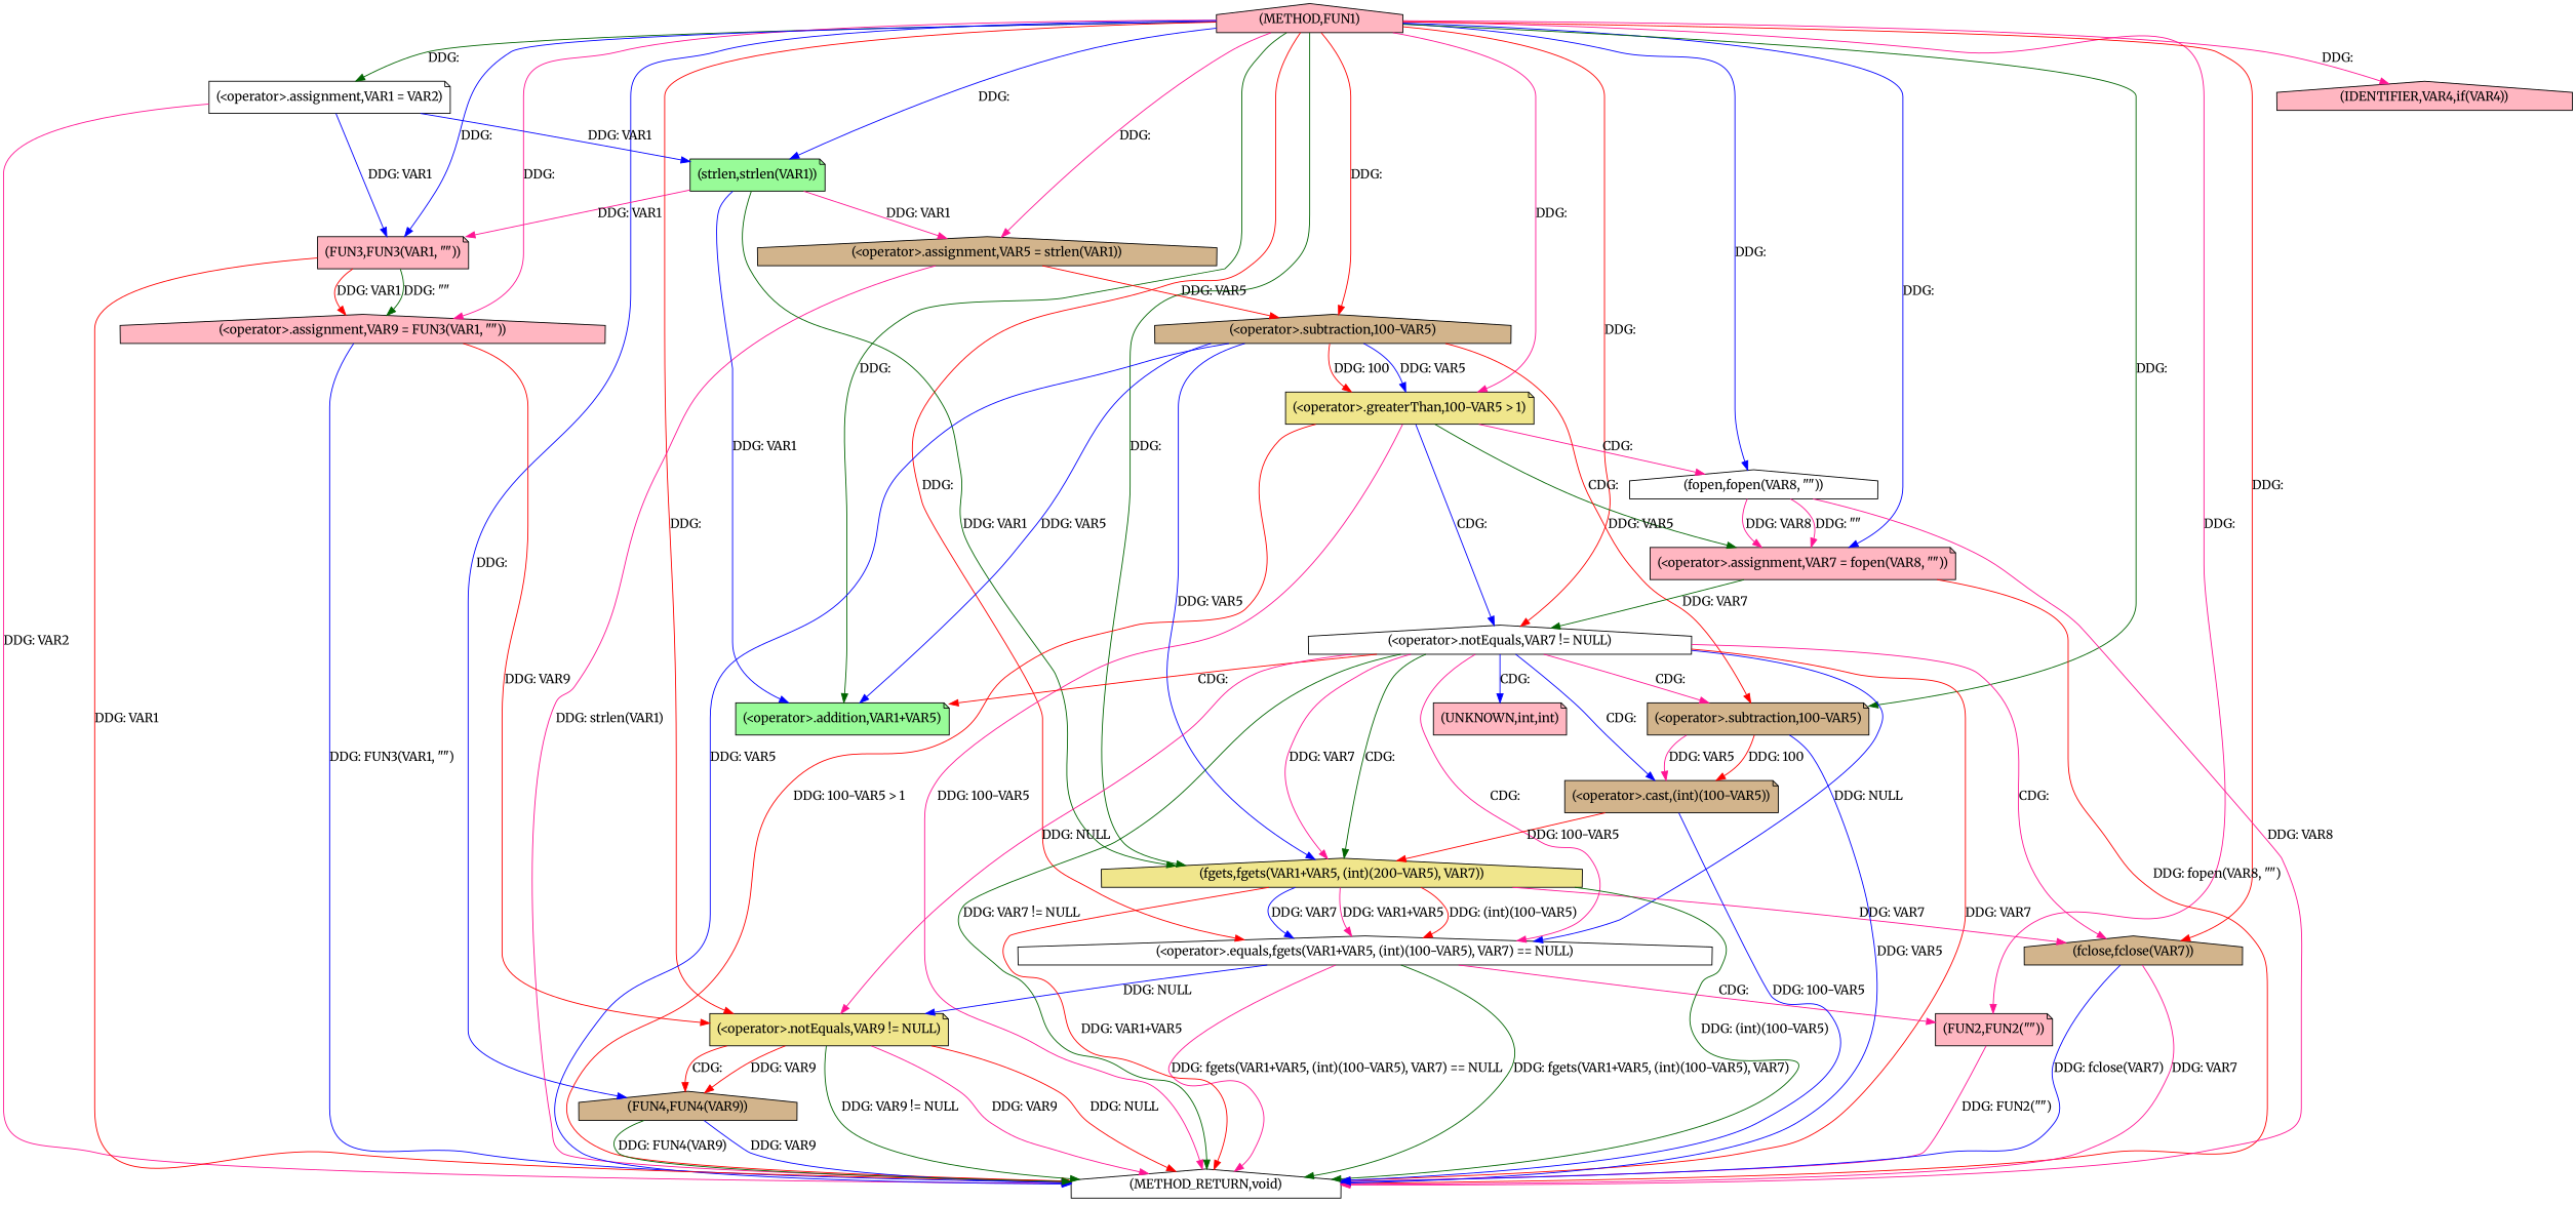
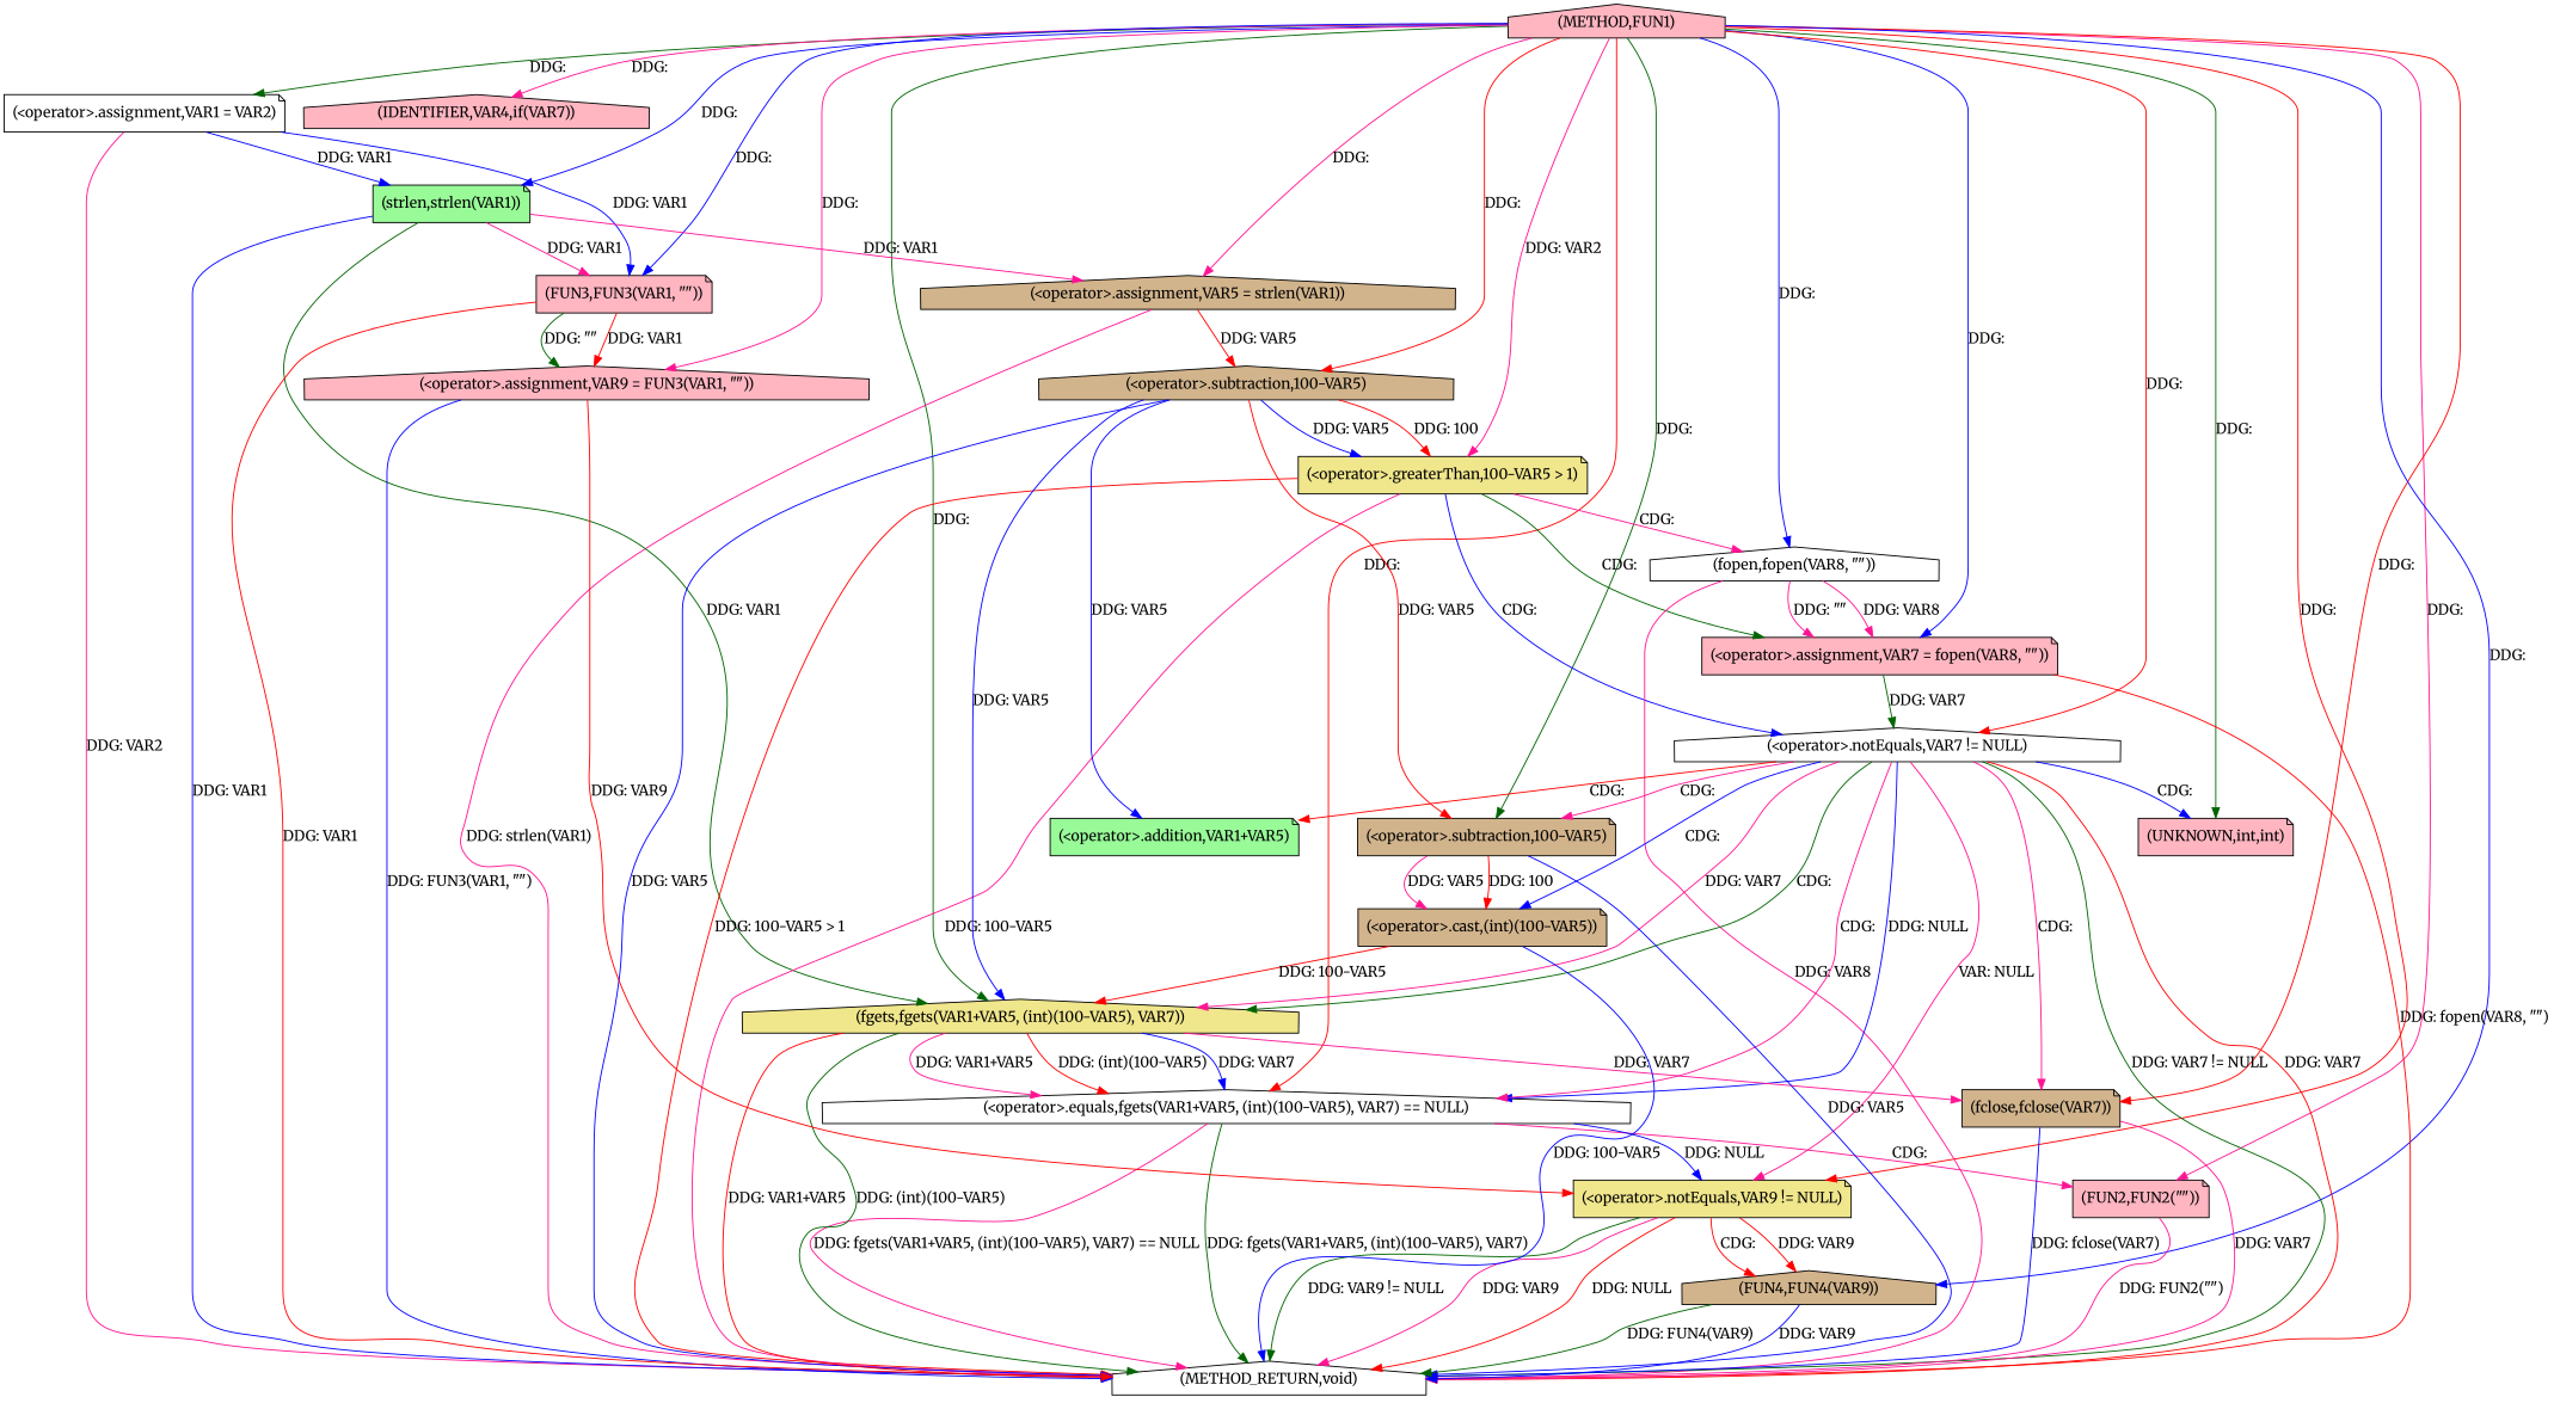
  digraph {
    fontname=Merriweather
    node [fillcolor=lightpink fontname=Merriweather shape=house style=filled]
    edge [color=deeppink fontname=Merriweather]
    n1 [label="(METHOD,FUN1)"]
    n2 [fillcolor=white label="(<operator>.assignment,VAR1 = VAR2)" shape=note]
-   n3 [label="(IDENTIFIER,VAR4,if(VAR4))"]
+   n3 [label="(IDENTIFIER,VAR4,if(VAR7))"]
    n4 [fillcolor=tan label="(<operator>.assignment,VAR5 = strlen(VAR1))"]
    n5 [fillcolor=palegreen label="(strlen,strlen(VAR1))" shape=note]
    n6 [fillcolor=khaki label="(<operator>.greaterThan,100-VAR5 > 1)" shape=note]
    n7 [fillcolor=tan label="(<operator>.subtraction,100-VAR5)"]
    n8 [label="(<operator>.assignment,VAR7 = fopen(VAR8, \"\"))" shape=note]
    n9 [fillcolor=white label="(fopen,fopen(VAR8, \"\"))"]
    n10 [fillcolor=white label="(<operator>.notEquals,VAR7 != NULL)"]
    n11 [fillcolor=white label="(<operator>.equals,fgets(VAR1+VAR5, (int)(100-VAR5), VAR7) == NULL)"]
-   n12 [fillcolor=khaki label="(fgets,fgets(VAR1+VAR5, (int)(200-VAR5), VAR7))"]
+   n12 [fillcolor=khaki label="(fgets,fgets(VAR1+VAR5, (int)(100-VAR5), VAR7))"]
    n13 [fillcolor=palegreen label="(<operator>.addition,VAR1+VAR5)" shape=note]
    n14 [fillcolor=tan label="(<operator>.subtraction,100-VAR5)" shape=note]
    n15 [label="(FUN2,FUN2(\"\"))" shape=note]
-   n16 [fillcolor=tan label="(fclose,fclose(VAR7))"]
+   n16 [fillcolor=tan label="(fclose,fclose(VAR7))" shape=note]
    n17 [label="(<operator>.assignment,VAR9 = FUN3(VAR1, \"\"))"]
    n18 [label="(FUN3,FUN3(VAR1, \"\"))" shape=note]
    n19 [fillcolor=khaki label="(<operator>.notEquals,VAR9 != NULL)" shape=note]
    n20 [fillcolor=tan label="(FUN4,FUN4(VAR9))"]
    n21 [fillcolor=white label="(METHOD_RETURN,void)"]
    n22 [fillcolor=tan label="(<operator>.cast,(int)(100-VAR5))" shape=note]
    n23 [label="(UNKNOWN,int,int)" shape=note]
    n1 -> n2 [color=darkgreen label="DDG: "]
    n1 -> n3 [label="DDG: "]
    n1 -> n4 [label="DDG: "]
    n1 -> n5 [color=blue label="DDG: "]
-   n1 -> n6 [label="DDG: "]
+   n1 -> n6 [label="DDG: VAR2"]
    n1 -> n7 [color=red label="DDG: "]
    n1 -> n8 [color=blue label="DDG: "]
    n1 -> n9 [color=blue label="DDG: "]
    n1 -> n10 [color=red label="DDG: "]
    n1 -> n11 [color=red label="DDG: "]
    n1 -> n12 [color=darkgreen label="DDG: "]
-   n1 -> n13 [color=darkgreen label="DDG: "]
+   n1 -> n23 [color=darkgreen label="DDG: "]
    n1 -> n14 [color=darkgreen label="DDG: "]
    n1 -> n15 [label="DDG: "]
    n1 -> n16 [color=red label="DDG: "]
    n1 -> n17 [label="DDG: "]
    n1 -> n18 [color=blue label="DDG: "]
    n1 -> n19 [color=red label="DDG: "]
    n1 -> n20 [color=blue label="DDG: "]
    n2 -> n5 [color=blue label="DDG: VAR1"]
    n2 -> n18 [color=blue label="DDG: VAR1"]
    n2 -> n21 [label="DDG: VAR2"]
    n4 -> n7 [color=red label="DDG: VAR5"]
    n4 -> n21 [label="DDG: strlen(VAR1)"]
    n5 -> n4 [label="DDG: VAR1"]
    n5 -> n12 [color=darkgreen label="DDG: VAR1"]
-   n5 -> n13 [color=blue label="DDG: VAR1"]
+   n5 -> n21 [color=blue label="DDG: VAR1"]
    n5 -> n18 [label="DDG: VAR1"]
    n6 -> n8 [color=darkgreen label="CDG: "]
    n6 -> n9 [label="CDG: "]
    n6 -> n10 [color=blue label="CDG: "]
    n6 -> n21 [color=red label="DDG: 100-VAR5 > 1"]
    n6 -> n21 [label="DDG: 100-VAR5"]
    n7 -> n6 [color=red label="DDG: 100"]
    n7 -> n6 [color=blue label="DDG: VAR5"]
    n7 -> n12 [color=blue label="DDG: VAR5"]
    n7 -> n13 [color=blue label="DDG: VAR5"]
    n7 -> n14 [color=red label="DDG: VAR5"]
    n7 -> n21 [color=blue label="DDG: VAR5"]
    n8 -> n10 [color=darkgreen label="DDG: VAR7"]
    n8 -> n21 [color=red label="DDG: fopen(VAR8, \"\")"]
    n9 -> n8 [label="DDG: VAR8"]
    n9 -> n8 [label="DDG: \"\""]
    n9 -> n21 [label="DDG: VAR8"]
    n10 -> n11 [color=blue label="DDG: NULL"]
    n10 -> n11 [label="CDG: "]
    n10 -> n12 [label="DDG: VAR7"]
    n10 -> n12 [color=darkgreen label="CDG: "]
    n10 -> n13 [color=red label="CDG: "]
    n10 -> n14 [label="CDG: "]
    n10 -> n16 [label="CDG: "]
-   n10 -> n19 [label="DDG: NULL"]
+   n10 -> n19 [label="VAR: NULL"]
    n10 -> n21 [color=darkgreen label="DDG: VAR7 != NULL"]
    n10 -> n21 [color=red label="DDG: VAR7"]
    n10 -> n22 [color=blue label="CDG: "]
    n10 -> n23 [color=blue label="CDG: "]
    n11 -> n15 [label="CDG: "]
    n11 -> n19 [color=blue label="DDG: NULL"]
    n11 -> n21 [color=darkgreen label="DDG: fgets(VAR1+VAR5, (int)(100-VAR5), VAR7)"]
    n11 -> n21 [label="DDG: fgets(VAR1+VAR5, (int)(100-VAR5), VAR7) == NULL"]
    n12 -> n11 [label="DDG: VAR1+VAR5"]
    n12 -> n11 [color=red label="DDG: (int)(100-VAR5)"]
    n12 -> n11 [color=blue label="DDG: VAR7"]
    n12 -> n16 [label="DDG: VAR7"]
    n12 -> n21 [color=red label="DDG: VAR1+VAR5"]
    n12 -> n21 [color=darkgreen label="DDG: (int)(100-VAR5)"]
    n14 -> n21 [color=blue label="DDG: VAR5"]
    n14 -> n22 [color=red label="DDG: 100"]
    n14 -> n22 [label="DDG: VAR5"]
    n15 -> n21 [label="DDG: FUN2(\"\")"]
    n16 -> n21 [label="DDG: VAR7"]
    n16 -> n21 [color=blue label="DDG: fclose(VAR7)"]
    n17 -> n19 [color=red label="DDG: VAR9"]
    n17 -> n21 [color=blue label="DDG: FUN3(VAR1, \"\")"]
    n18 -> n17 [color=red label="DDG: VAR1"]
    n18 -> n17 [color=darkgreen label="DDG: \"\""]
    n18 -> n21 [color=red label="DDG: VAR1"]
    n19 -> n20 [color=red label="DDG: VAR9"]
    n19 -> n20 [color=red label="CDG: "]
    n19 -> n21 [color=darkgreen label="DDG: VAR9 != NULL"]
    n19 -> n21 [label="DDG: VAR9"]
    n19 -> n21 [color=red label="DDG: NULL"]
    n20 -> n21 [color=blue label="DDG: VAR9"]
    n20 -> n21 [color=darkgreen label="DDG: FUN4(VAR9)"]
    n22 -> n12 [color=red label="DDG: 100-VAR5"]
    n22 -> n21 [color=blue label="DDG: 100-VAR5"]
  }
